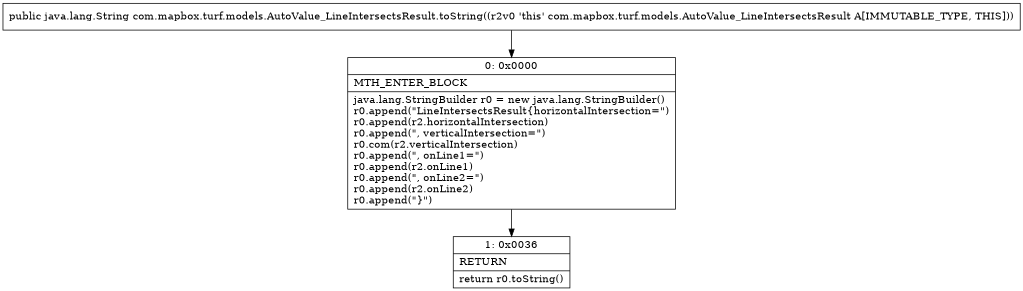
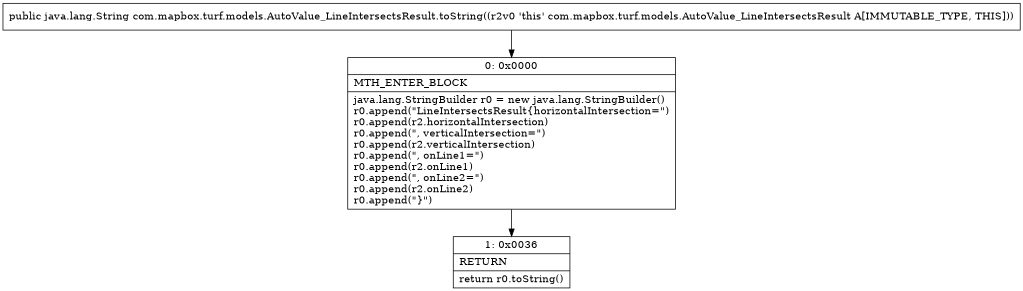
  digraph {
    node [shape=record]
-   n1 [label="{0\:\ 0x0000|MTH_ENTER_BLOCK\l|java.lang.StringBuilder r0 = new java.lang.StringBuilder()\lr0.append(\"LineIntersectsResult\{horizontalIntersection=\")\lr0.append(r2.horizontalIntersection)\lr0.append(\", verticalIntersection=\")\lr0.com(r2.verticalIntersection)\lr0.append(\", onLine1=\")\lr0.append(r2.onLine1)\lr0.append(\", onLine2=\")\lr0.append(r2.onLine2)\lr0.append(\"\}\")\l}"]
+   n1 [label="{0\:\ 0x0000|MTH_ENTER_BLOCK\l|java.lang.StringBuilder r0 = new java.lang.StringBuilder()\lr0.append(\"LineIntersectsResult\{horizontalIntersection=\")\lr0.append(r2.horizontalIntersection)\lr0.append(\", verticalIntersection=\")\lr0.append(r2.verticalIntersection)\lr0.append(\", onLine1=\")\lr0.append(r2.onLine1)\lr0.append(\", onLine2=\")\lr0.append(r2.onLine2)\lr0.append(\"\}\")\l}"]
    n2 [label="{1\:\ 0x0036|RETURN\l|return r0.toString()\l}"]
    n3 [label="{public java.lang.String com.mapbox.turf.models.AutoValue_LineIntersectsResult.toString((r2v0 'this' com.mapbox.turf.models.AutoValue_LineIntersectsResult A[IMMUTABLE_TYPE, THIS])) }"]
    n1 -> n2
    n3 -> n1
  }
